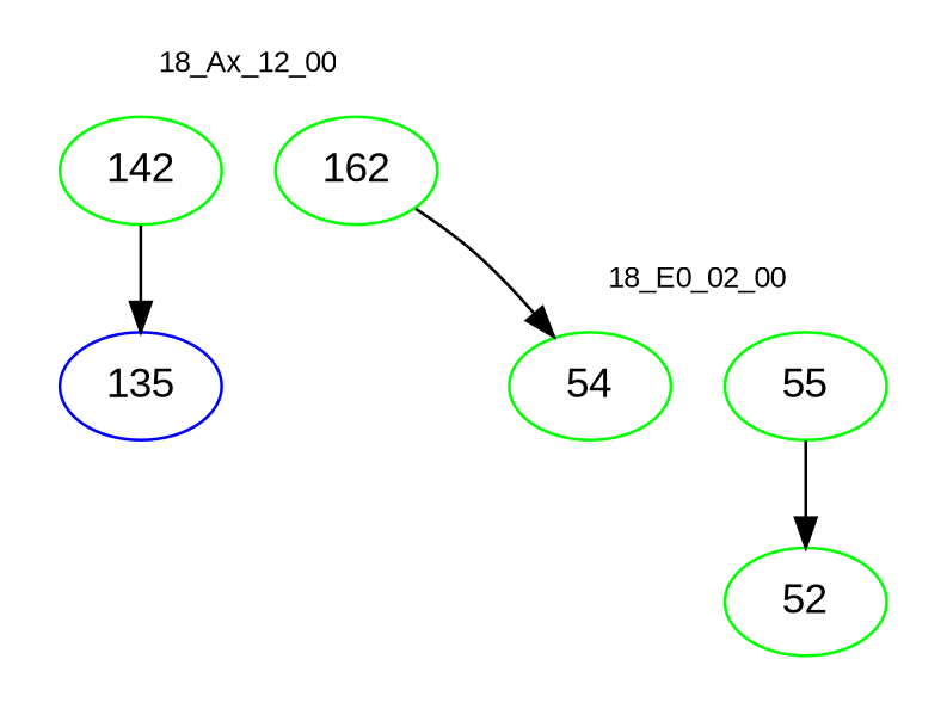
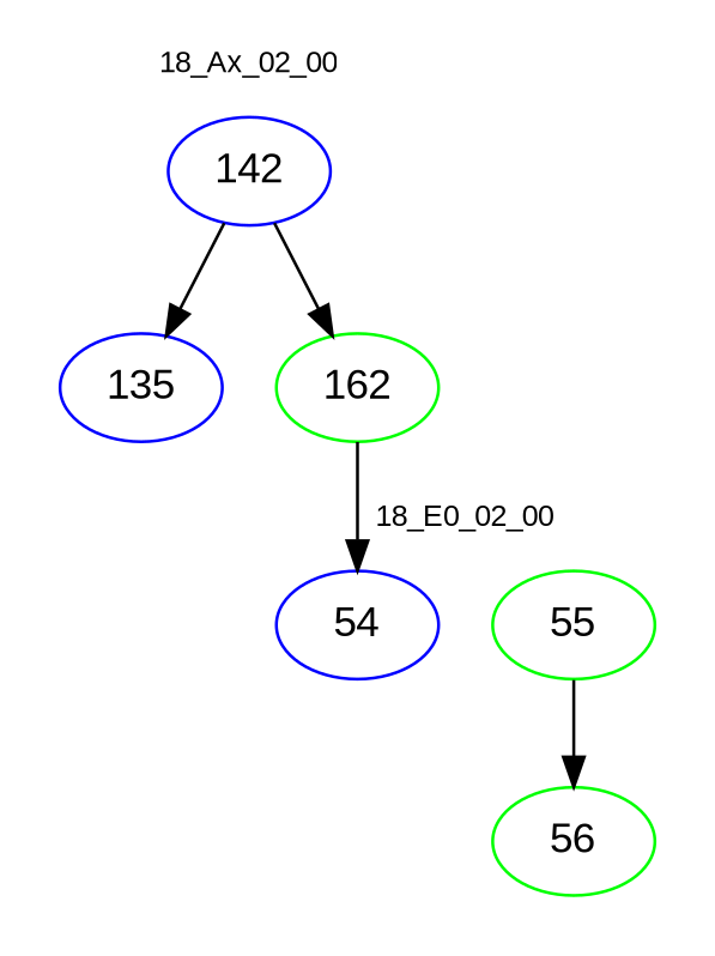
  digraph {
    fontname="Liberation Sans"
    node [color=blue fontname="Liberation Sans"]
    edge [color=black fontname="Liberation Sans"]
-   n1 [color=green label=142]
+   n1 [label=142]
    n2 [label=135]
    n3 [color=green label=162]
    n4 [color=green label=55]
-   n5 [color=green label=54]
-   n6 [color=green label=52]
+   n5 [label=54]
+   n6 [color=green label=56]
    subgraph cluster_1 {
      color=white
      fontsize=10
-     label="18_Ax_12_00"
+     label="18_Ax_02_00"
      n1
      n2
      n3
    }
    subgraph cluster_2 {
      color=white
      fontsize=10
      label="18_E0_02_00"
      n4
      n5
      n6
    }
    n1 -> n2
+   n1 -> n3
    n3 -> n5
    n4 -> n6
  }
